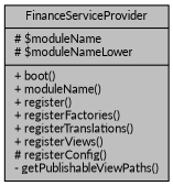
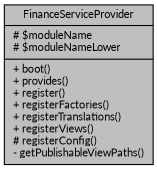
  digraph {
    fontname=Lato
-   n1 [color=black fillcolor=grey75 fontcolor=black fontname=Lato fontsize=10 height=0.2 label="{FinanceServiceProvider\n|# $moduleName\l# $moduleNameLower\l|+ boot()\l+ moduleName()\l+ register()\l+ registerFactories()\l+ registerTranslations()\l+ registerViews()\l# registerConfig()\l- getPublishableViewPaths()\l}" shape=record style=filled width=0.4]
+   n1 [color=black fillcolor=grey75 fontcolor=black fontname=Lato fontsize=10 height=0.2 label="{FinanceServiceProvider\n|# $moduleName\l# $moduleNameLower\l|+ boot()\l+ provides()\l+ register()\l+ registerFactories()\l+ registerTranslations()\l+ registerViews()\l# registerConfig()\l- getPublishableViewPaths()\l}" shape=record style=filled width=0.4]
  }
